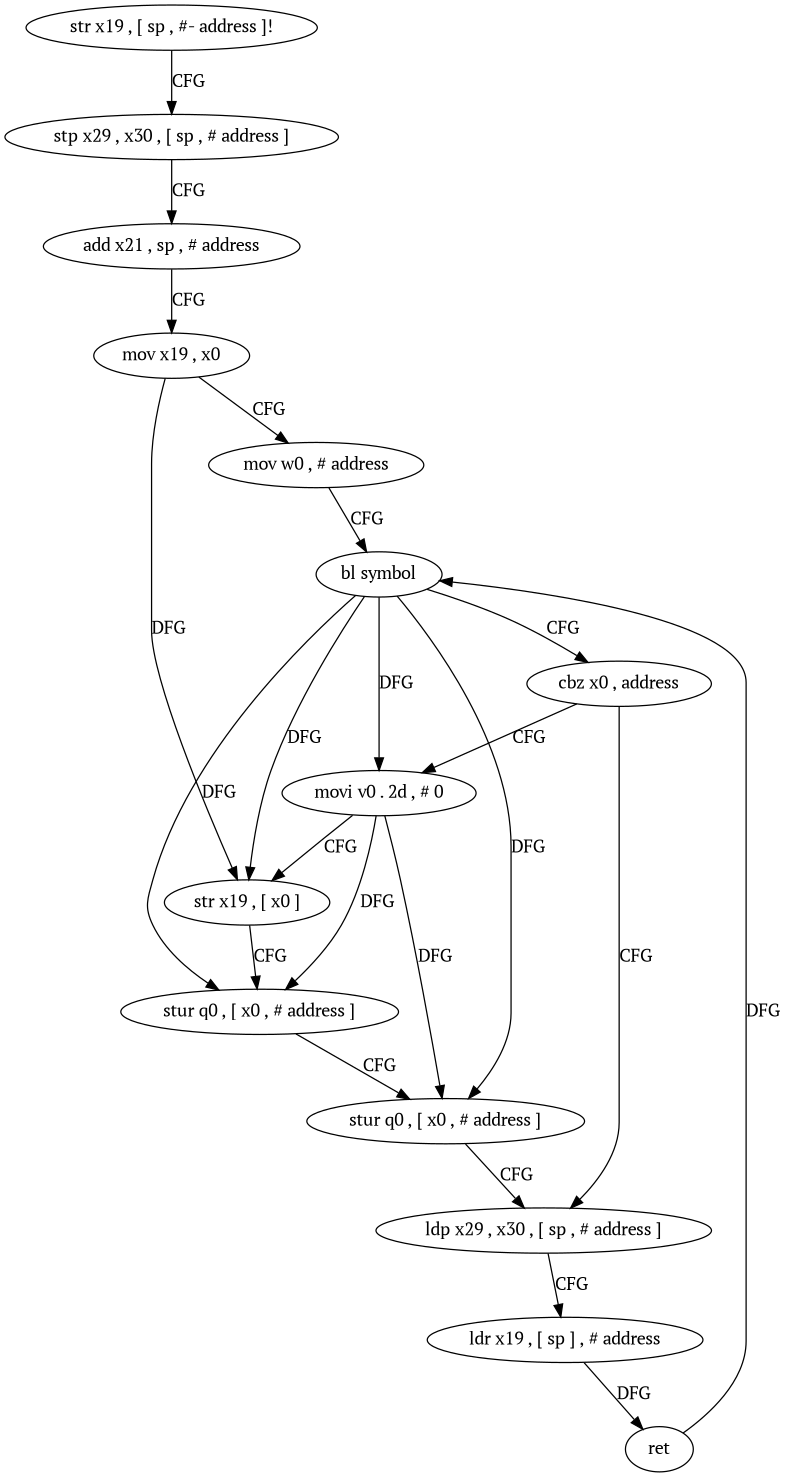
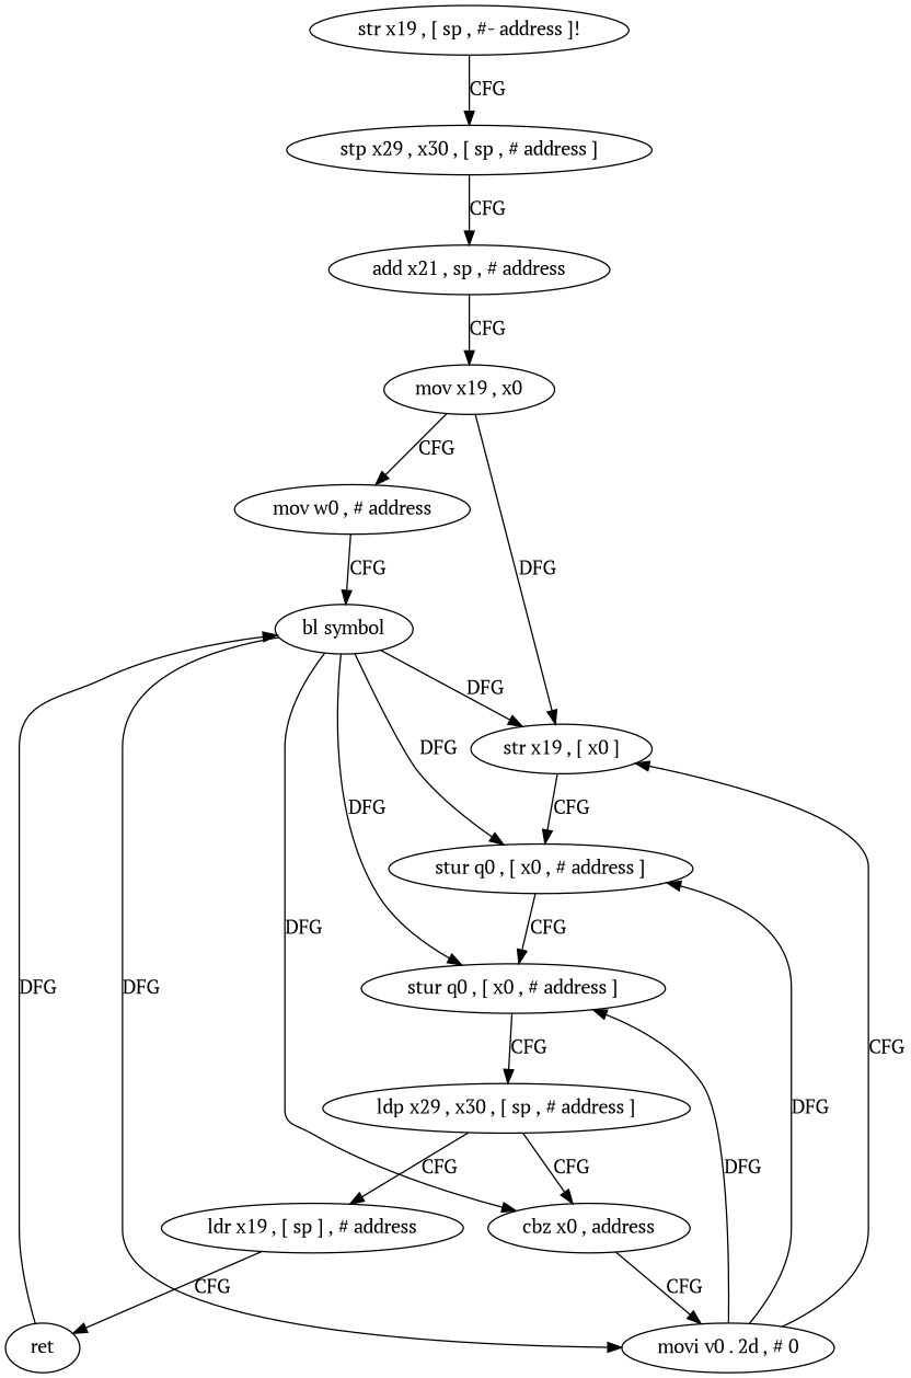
  digraph {
    fontname="PT Serif"
    node [fontname="PT Serif"]
    edge [fontname="PT Serif"]
    n1 [label="str x19 , [ sp , #- address ]!"]
    n2 [label="stp x29 , x30 , [ sp , # address ]"]
    n3 [label="add x21 , sp , # address"]
    n4 [label="mov x19 , x0"]
    n5 [label="mov w0 , # address"]
    n6 [label="str x19 , [ x0 ]"]
    n7 [label="bl symbol"]
    n8 [label="stur q0 , [ x0 , # address ]"]
    n9 [label="cbz x0 , address"]
    n10 [label="movi v0 . 2d , # 0"]
    n11 [label="stur q0 , [ x0 , # address ]"]
    n12 [label="ldp x29 , x30 , [ sp , # address ]"]
    n13 [label=ret]
    n14 [label="ldr x19 , [ sp ] , # address"]
    n1 -> n2 [label=CFG]
    n2 -> n3 [label=CFG]
    n3 -> n4 [label=CFG]
    n4 -> n5 [label=CFG]
    n4 -> n6 [label=DFG]
    n5 -> n7 [label=CFG]
    n6 -> n8 [label=CFG]
    n7 -> n6 [label=DFG]
    n7 -> n8 [label=DFG]
-   n7 -> n9 [label=CFG]
+   n7 -> n9 [label=DFG]
    n7 -> n10 [label=DFG]
    n7 -> n11 [label=DFG]
    n8 -> n11 [label=CFG]
    n9 -> n10 [label=CFG]
-   n9 -> n12 [label=CFG]
+   n12 -> n9 [label=CFG]
    n10 -> n6 [label=CFG]
    n10 -> n8 [label=DFG]
    n10 -> n11 [label=DFG]
    n11 -> n12 [label=CFG]
    n12 -> n14 [label=CFG]
    n13 -> n7 [label=DFG]
-   n14 -> n13 [label=DFG]
+   n14 -> n13 [label=CFG]
  }
